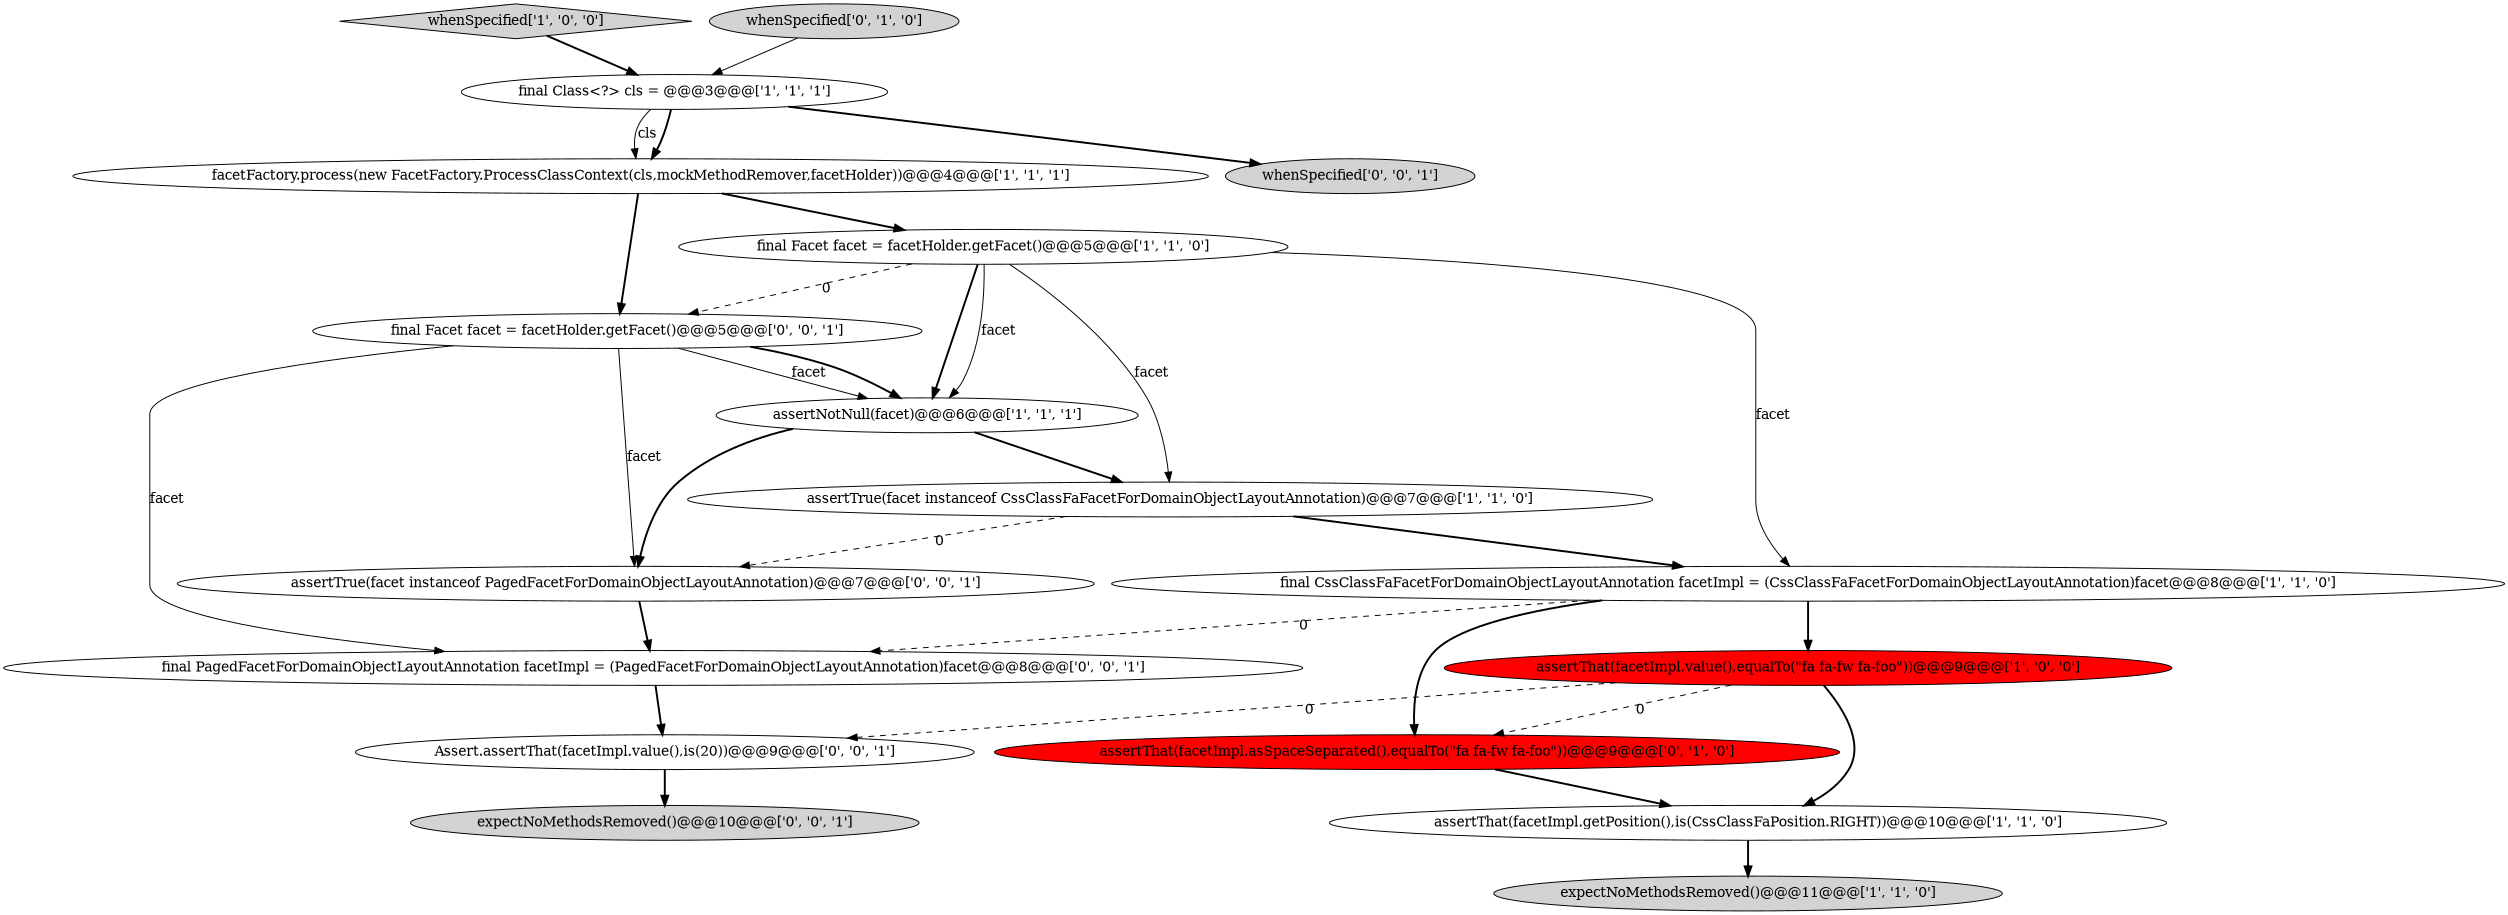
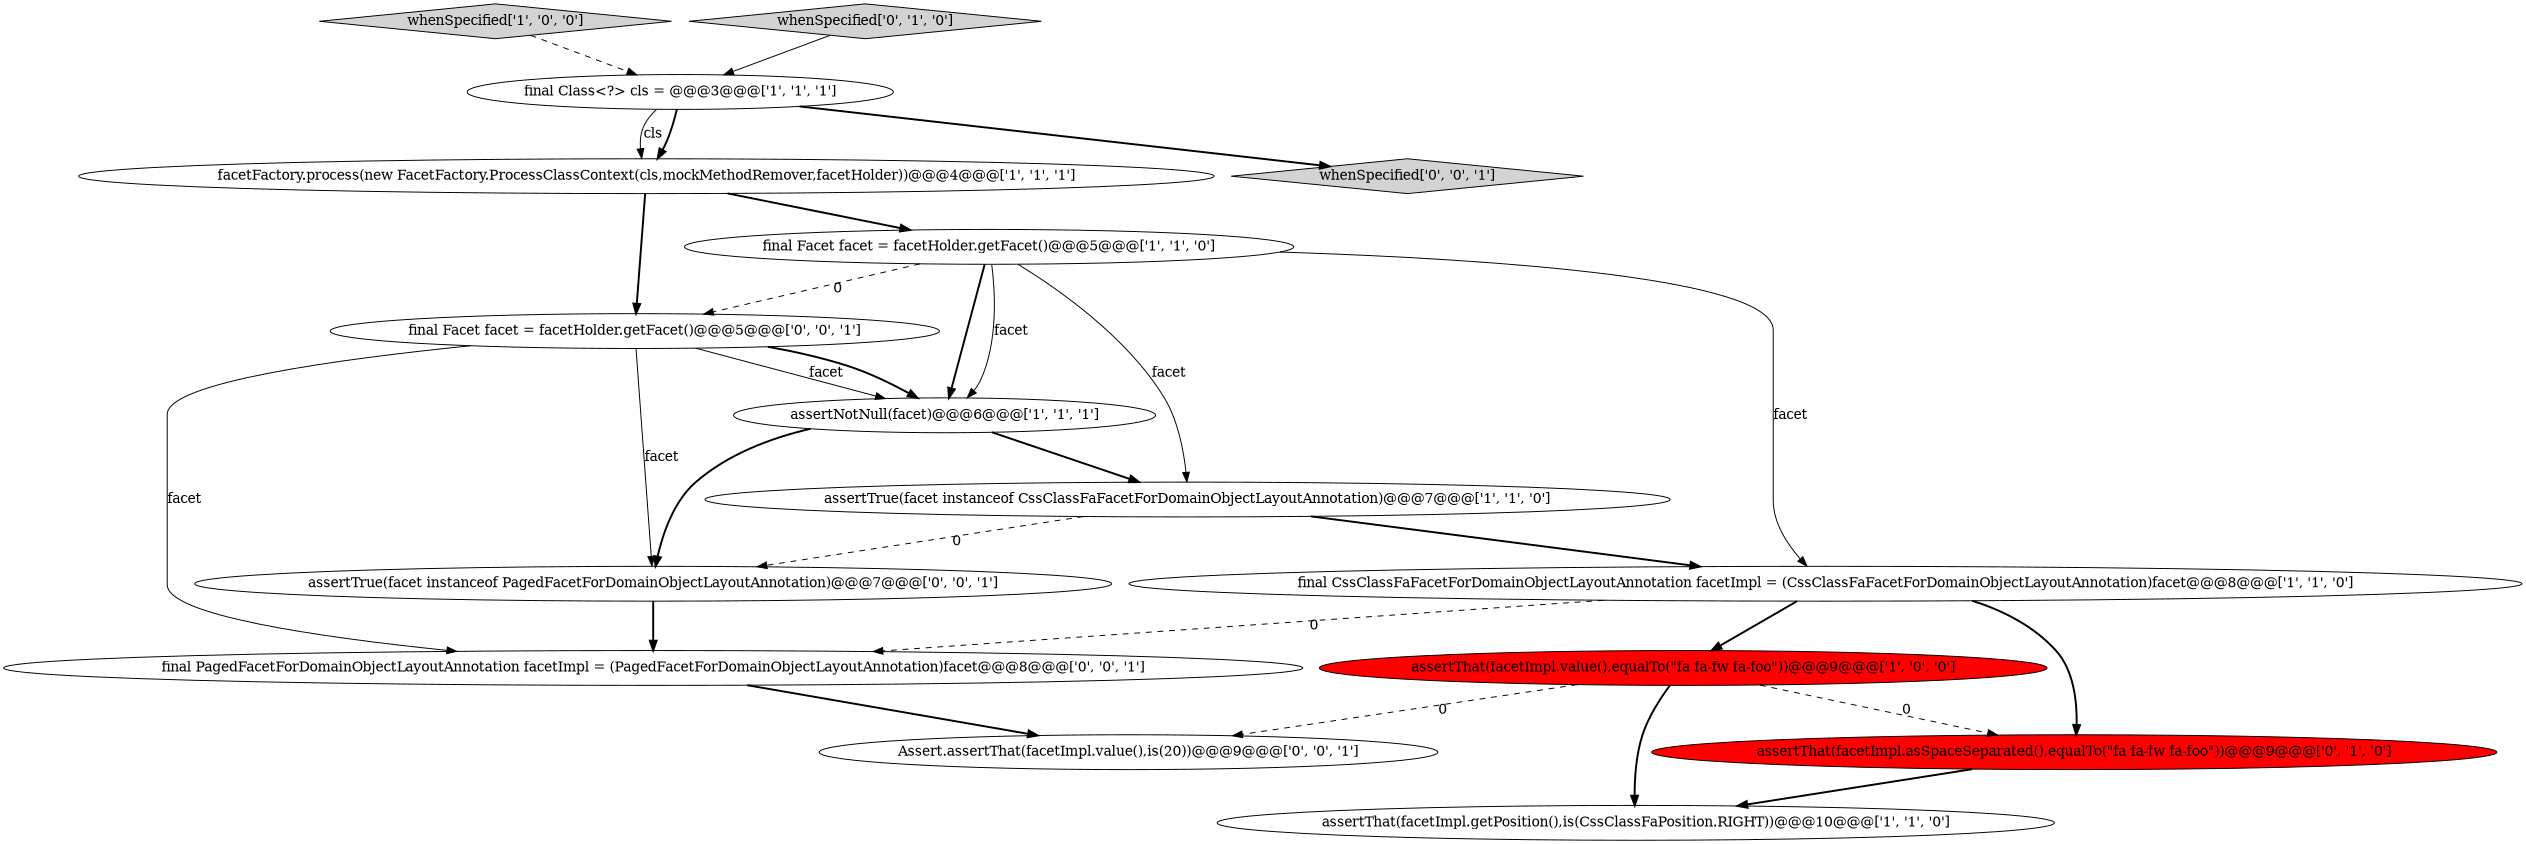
  digraph {
    node [fillcolor=white shape=ellipse style=filled]
    edge [style=bold]
    n1 [label="final Class<?> cls = @@@3@@@['1', '1', '1']"]
    n2 [label="facetFactory.process(new FacetFactory.ProcessClassContext(cls,mockMethodRemover,facetHolder))@@@4@@@['1', '1', '1']"]
-   n3 [fillcolor=lightgray label="whenSpecified['0', '0', '1']"]
+   n3 [fillcolor=lightgray label="whenSpecified['0', '0', '1']" shape=diamond]
    n4 [label="final Facet facet = facetHolder.getFacet()@@@5@@@['1', '1', '0']"]
    n5 [label="final Facet facet = facetHolder.getFacet()@@@5@@@['0', '0', '1']"]
    n6 [fillcolor=lightgray label="whenSpecified['1', '0', '0']" shape=diamond]
-   n7 [fillcolor=lightgray label="expectNoMethodsRemoved()@@@11@@@['1', '1', '0']"]
    n8 [label="assertTrue(facet instanceof PagedFacetForDomainObjectLayoutAnnotation)@@@7@@@['0', '0', '1']"]
    n9 [label="final PagedFacetForDomainObjectLayoutAnnotation facetImpl = (PagedFacetForDomainObjectLayoutAnnotation)facet@@@8@@@['0', '0', '1']"]
    n10 [label="Assert.assertThat(facetImpl.value(),is(20))@@@9@@@['0', '0', '1']"]
    n11 [label="assertTrue(facet instanceof CssClassFaFacetForDomainObjectLayoutAnnotation)@@@7@@@['1', '1', '0']"]
    n12 [label="final CssClassFaFacetForDomainObjectLayoutAnnotation facetImpl = (CssClassFaFacetForDomainObjectLayoutAnnotation)facet@@@8@@@['1', '1', '0']"]
    n13 [fillcolor=red label="assertThat(facetImpl.asSpaceSeparated(),equalTo(\"fa fa-fw fa-foo\"))@@@9@@@['0', '1', '0']"]
    n14 [fillcolor=red label="assertThat(facetImpl.value(),equalTo(\"fa fa-fw fa-foo\"))@@@9@@@['1', '0', '0']"]
    n15 [label="assertThat(facetImpl.getPosition(),is(CssClassFaPosition.RIGHT))@@@10@@@['1', '1', '0']"]
    n16 [label="assertNotNull(facet)@@@6@@@['1', '1', '1']"]
-   n17 [fillcolor=lightgray label="expectNoMethodsRemoved()@@@10@@@['0', '0', '1']"]
-   n18 [fillcolor=lightgray label="whenSpecified['0', '1', '0']"]
+   n18 [fillcolor=lightgray label="whenSpecified['0', '1', '0']" shape=diamond]
    n1 -> n2
    n1 -> n2 [label=cls style=solid]
    n1 -> n3
    n2 -> n4
    n2 -> n5
    n4 -> n5 [label=0 style=dashed]
    n4 -> n11 [label=facet style=solid]
    n4 -> n12 [label=facet style=solid]
    n4 -> n16 [label=facet style=solid]
    n4 -> n16
    n5 -> n8 [label=facet style=solid]
    n5 -> n9 [label=facet style=solid]
    n5 -> n16 [label=facet style=solid]
    n5 -> n16
-   n6 -> n1
+   n6 -> n1 [style=dashed]
    n8 -> n9
    n9 -> n10
-   n10 -> n17
    n11 -> n8 [label=0 style=dashed]
    n11 -> n12
    n12 -> n9 [label=0 style=dashed]
    n12 -> n13
    n12 -> n14
    n13 -> n15
    n14 -> n10 [label=0 style=dashed]
    n14 -> n13 [label=0 style=dashed]
    n14 -> n15
-   n15 -> n7
    n16 -> n8
    n16 -> n11
    n18 -> n1 [style=solid]
  }
